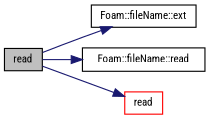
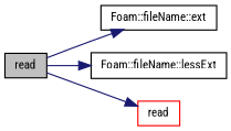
  digraph {
    rankdir=LR
    fontname="Roboto Condensed"
    node [color=black fontname="Roboto Condensed" fontsize=10 shape=record]
    edge [color=midnightblue fontname="Roboto Condensed" fontsize=10 labelfontname=Helvetica labelfontsize=10 style=solid]
    n1 [fillcolor=grey75 fontcolor=black height=0.2 label=read style=filled width=0.4]
    n2 [height=0.2 label="Foam::fileName::ext" width=0.4]
-   n3 [height=0.2 label="Foam::fileName::read" width=0.4]
+   n3 [height=0.2 label="Foam::fileName::lessExt" width=0.4]
    n4 [color=red height=0.2 label=read width=0.4]
    n1 -> n2
    n1 -> n3
    n1 -> n4
  }
